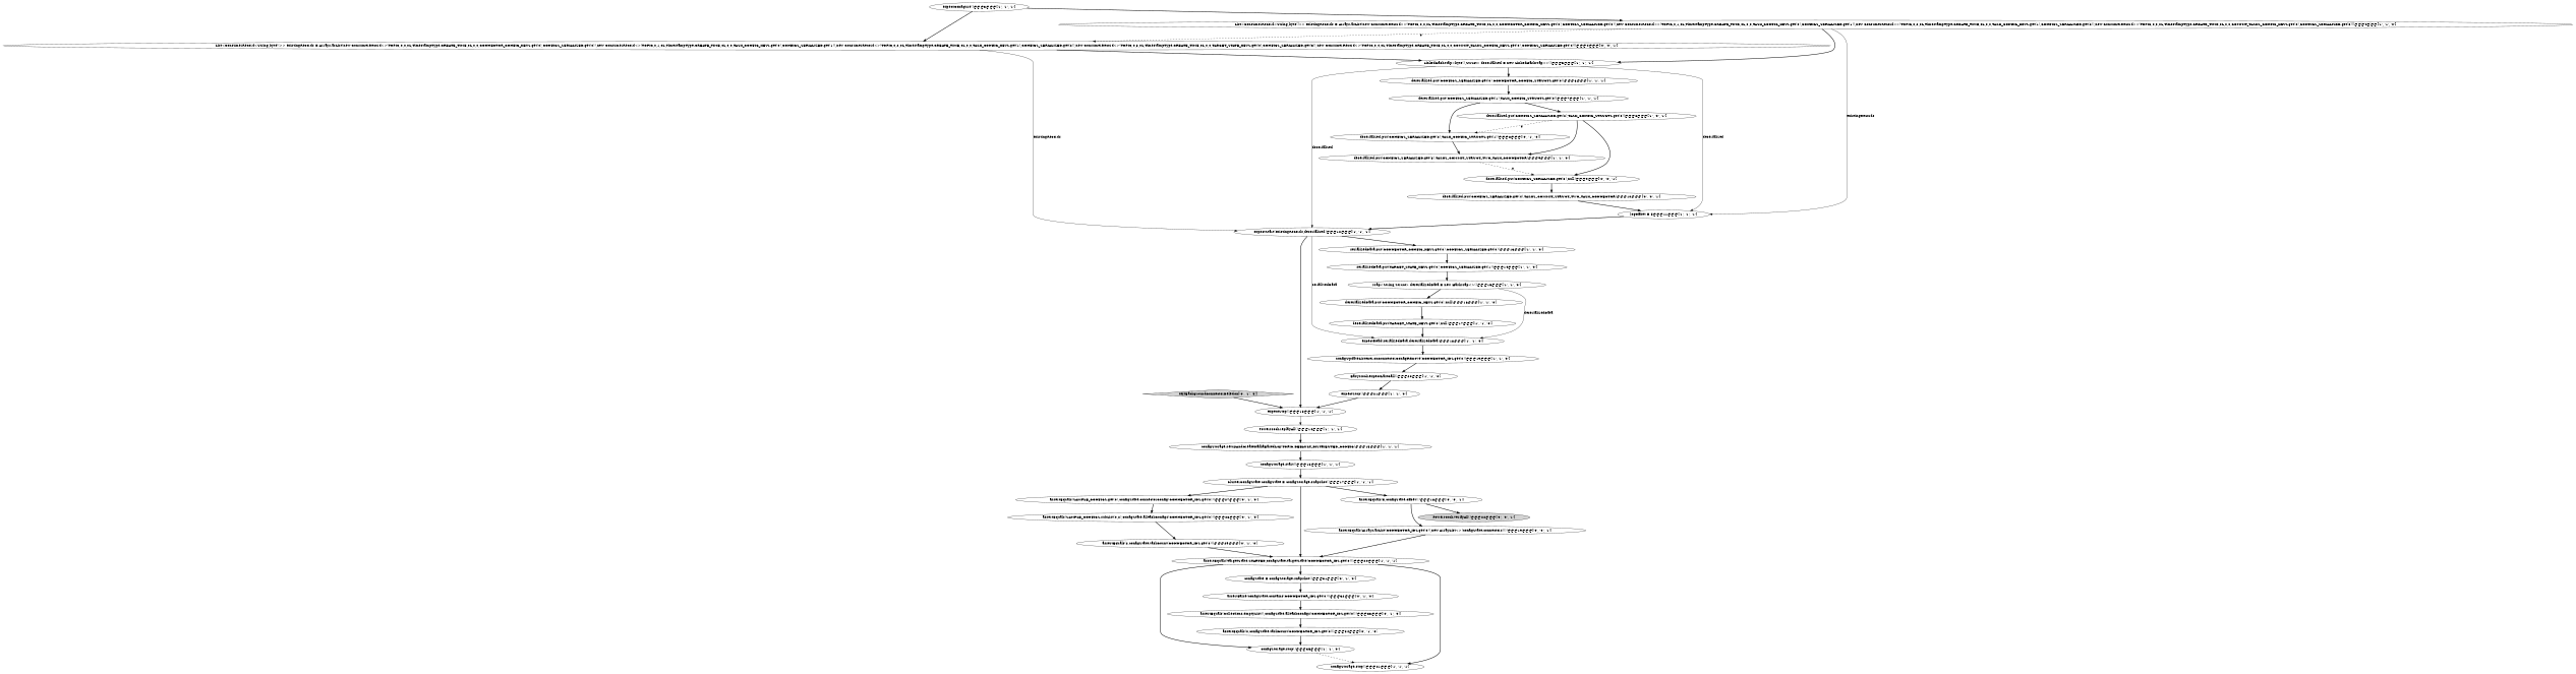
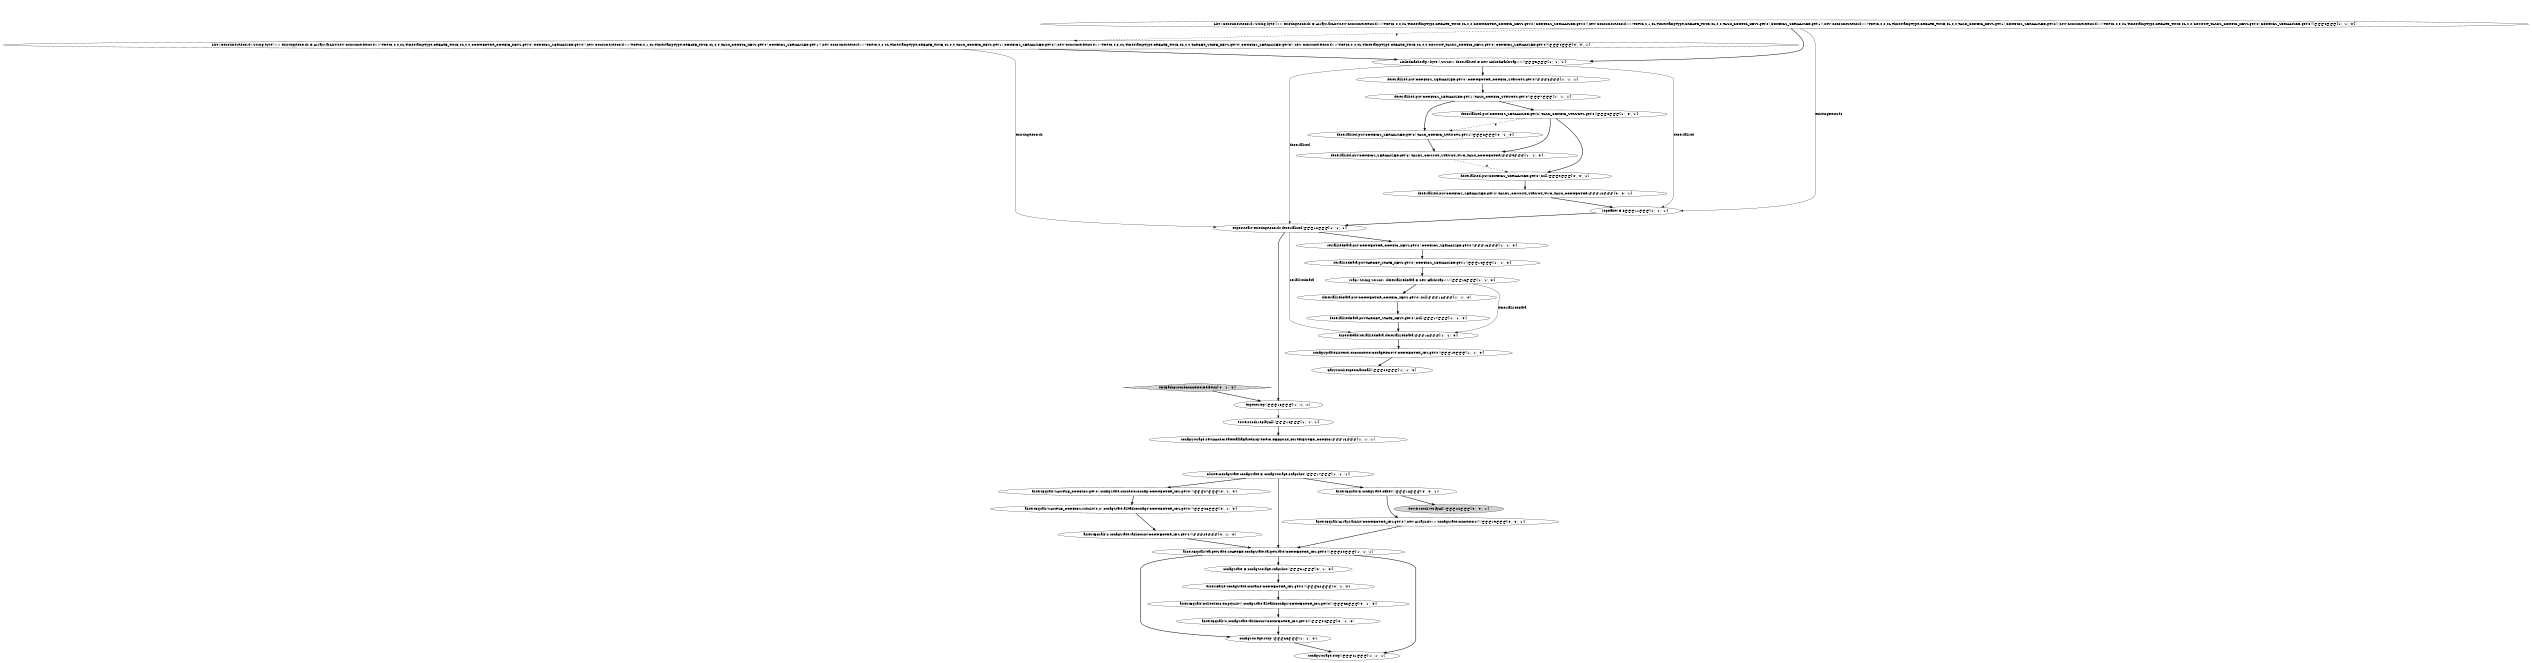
  digraph {
    node [fillcolor=white shape=ellipse style=filled]
    edge [style=bold]
    n1 [label="deserialized.put(CONFIGS_SERIALIZED.get(3),null)@@@9@@@['0', '0', '1']"]
    n2 [label="deserialized.put(CONFIGS_SERIALIZED.get(4),TASKS_COMMIT_STRUCT_TWO_TASK_CONNECTOR)@@@10@@@['0', '0', '1']"]
    n3 [label="logOffset = 5@@@11@@@['1', '1', '1']"]
    n4 [label="serializedData.put(TARGET_STATE_KEYS.get(0),CONFIGS_SERIALIZED.get(1))@@@14@@@['1', '1', '0']"]
    n5 [label="Map<String,Struct> deserializedData = new HashMap<>()@@@15@@@['1', '1', '0']"]
    n6 [label="expectRead(serializedData,deserializedData)@@@18@@@['1', '1', '0']"]
    n7 [label="deserializedData.put(CONNECTOR_CONFIG_KEYS.get(0),null)@@@16@@@['1', '1', '0']"]
-   n8 [label="expectStop()@@@21@@@['1', '1', '0']"]
    n9 [label="expectStop()@@@13@@@['1', '1', '1']"]
    n10 [label="PowerMock.replayAll()@@@14@@@['1', '1', '1']"]
-   n11 [label="expectConfigure()@@@3@@@['1', '1', '1']"]
    n12 [label="List<ConsumerRecord<String,byte((>> existingRecords = Arrays.asList(new ConsumerRecord<>(TOPIC,0,0,0L,TimestampType.CREATE_TIME,0L,0,0,CONNECTOR_CONFIG_KEYS.get(0),CONFIGS_SERIALIZED.get(0)),new ConsumerRecord<>(TOPIC,0,1,0L,TimestampType.CREATE_TIME,0L,0,0,TASK_CONFIG_KEYS.get(0),CONFIGS_SERIALIZED.get(1)),new ConsumerRecord<>(TOPIC,0,2,0L,TimestampType.CREATE_TIME,0L,0,0,TASK_CONFIG_KEYS.get(1),CONFIGS_SERIALIZED.get(2)),new ConsumerRecord<>(TOPIC,0,3,0L,TimestampType.CREATE_TIME,0L,0,0,TARGET_STATE_KEYS.get(0),CONFIGS_SERIALIZED.get(3)),new ConsumerRecord<>(TOPIC,0,4,0L,TimestampType.CREATE_TIME,0L,0,0,COMMIT_TASKS_CONFIG_KEYS.get(0),CONFIGS_SERIALIZED.get(4)))@@@4@@@['0', '0', '1']"]
    n13 [label="List<ConsumerRecord<String,byte((>> existingRecords = Arrays.asList(new ConsumerRecord<>(TOPIC,0,0,0L,TimestampType.CREATE_TIME,0L,0,0,CONNECTOR_CONFIG_KEYS.get(0),CONFIGS_SERIALIZED.get(0)),new ConsumerRecord<>(TOPIC,0,1,0L,TimestampType.CREATE_TIME,0L,0,0,TASK_CONFIG_KEYS.get(0),CONFIGS_SERIALIZED.get(1)),new ConsumerRecord<>(TOPIC,0,2,0L,TimestampType.CREATE_TIME,0L,0,0,TASK_CONFIG_KEYS.get(1),CONFIGS_SERIALIZED.get(2)),new ConsumerRecord<>(TOPIC,0,3,0L,TimestampType.CREATE_TIME,0L,0,0,COMMIT_TASKS_CONFIG_KEYS.get(0),CONFIGS_SERIALIZED.get(3)))@@@4@@@['1', '1', '0']"]
    n14 [label="expectStart(existingRecords,deserialized)@@@12@@@['1', '1', '1']"]
    n15 [label="LinkedHashMap<byte((,Struct> deserialized = new LinkedHashMap<>()@@@5@@@['1', '1', '1']"]
    n16 [fillcolor=lightgray label="testBackgroundConnectorDeletion['0', '1', '0']" shape=diamond]
    n17 [label="assertEquals(SAMPLE_CONFIGS.get(0),configState.connectorConfig(CONNECTOR_IDS.get(0)))@@@27@@@['0', '1', '0']"]
    n18 [label="assertEquals(SAMPLE_CONFIGS.subList(0,2),configState.allTaskConfigs(CONNECTOR_IDS.get(0)))@@@28@@@['0', '1', '0']"]
    n19 [label="assertEquals(2,configState.taskCount(CONNECTOR_IDS.get(0)))@@@29@@@['0', '1', '0']"]
    n20 [label="assertEquals(Arrays.asList(CONNECTOR_IDS.get(0)),new ArrayList<>(configState.connectors()))@@@19@@@['0', '0', '1']"]
    n21 [label="assertEquals(TargetState.STARTED,configState.targetState(CONNECTOR_IDS.get(0)))@@@20@@@['1', '1', '1']"]
    n22 [label="configStorage.stop()@@@35@@@['1', '1', '0']"]
    n23 [label="configState = configStorage.snapshot()@@@31@@@['0', '1', '0']"]
    n24 [label="configStorage.stop()@@@21@@@['1', '1', '1']"]
    n25 [label="assertEquals(5,configState.offset())@@@18@@@['0', '0', '1']"]
    n26 [fillcolor=lightgray label="PowerMock.verifyAll()@@@22@@@['0', '0', '1']"]
    n27 [label="assertEquals(0,configState.taskCount(CONNECTOR_IDS.get(0)))@@@34@@@['0', '1', '0']"]
    n28 [label="assertFalse(configState.contains(CONNECTOR_IDS.get(0)))@@@32@@@['0', '1', '0']"]
    n29 [label="assertEquals(Collections.emptyList(),configState.allTaskConfigs(CONNECTOR_IDS.get(0)))@@@33@@@['0', '1', '0']"]
-   n30 [label="configStorage.start()@@@16@@@['1', '1', '1']"]
    n31 [label="ClusterConfigState configState = configStorage.snapshot()@@@17@@@['1', '1', '1']"]
    n32 [label="deserialized.put(CONFIGS_SERIALIZED.get(0),CONNECTOR_CONFIG_STRUCTS.get(0))@@@6@@@['1', '1', '1']"]
    n33 [label="deserialized.put(CONFIGS_SERIALIZED.get(1),TASK_CONFIG_STRUCTS.get(0))@@@7@@@['1', '1', '1']"]
    n34 [label="deserialized.put(CONFIGS_SERIALIZED.get(2),TASK_CONFIG_STRUCTS.get(1))@@@8@@@['0', '1', '0']"]
    n35 [label="deserialized.put(CONFIGS_SERIALIZED.get(2),TASK_CONFIG_STRUCTS.get(0))@@@8@@@['1', '0', '1']"]
    n36 [label="serializedData.put(CONNECTOR_CONFIG_KEYS.get(0),CONFIGS_SERIALIZED.get(0))@@@13@@@['1', '1', '0']"]
    n37 [label="deserialized.put(CONFIGS_SERIALIZED.get(3),TASKS_COMMIT_STRUCT_TWO_TASK_CONNECTOR)@@@9@@@['1', '1', '0']"]
    n38 [label="configUpdateListener.onConnectorConfigRemove(CONNECTOR_IDS.get(0))@@@19@@@['1', '1', '0']"]
    n39 [label="EasyMock.expectLastCall()@@@20@@@['1', '1', '0']"]
    n40 [label="configStorage.setupAndCreateKafkaBasedLog(TOPIC,DEFAULT_DISTRIBUTED_CONFIG)@@@15@@@['1', '1', '1']"]
    n41 [label="deserializedData.put(TARGET_STATE_KEYS.get(0),null)@@@17@@@['1', '1', '0']"]
    n1 -> n2
    n2 -> n3
    n3 -> n14
    n4 -> n5
    n5 -> n6 [label=deserializedData style=solid]
    n5 -> n7
    n6 -> n38
    n7 -> n41
-   n8 -> n9
    n9 -> n10 [style=solid]
    n10 -> n40
-   n11 -> n12
-   n11 -> n13
    n12 -> n14 [label=existingRecords style=solid]
    n12 -> n15
    n13 -> n3 [label=existingRecords style=solid]
    n13 -> n12 [label=0 style=dashed]
    n13 -> n15
    n14 -> n6 [label=serializedData style=solid]
    n14 -> n9
    n14 -> n36
    n15 -> n3 [label=deserialized style=solid]
    n15 -> n14 [label=deserialized style=solid]
    n15 -> n32
    n16 -> n9
    n17 -> n18
    n18 -> n19
    n19 -> n21
    n20 -> n21
    n21 -> n22
    n21 -> n23
    n21 -> n24
-   n22 -> n24 [style=dashed]
+   n22 -> n24
    n23 -> n28
    n25 -> n20
    n25 -> n26
    n27 -> n22
    n28 -> n29
    n29 -> n27
-   n30 -> n31
    n31 -> n17
    n31 -> n21
    n31 -> n25
    n32 -> n33
    n33 -> n34
    n33 -> n35
    n34 -> n37
    n35 -> n1
    n35 -> n34 [label=0 style=dashed]
    n35 -> n37
    n36 -> n4
    n37 -> n1 [label=0 style=dashed]
    n38 -> n39
-   n39 -> n8
-   n40 -> n30
    n41 -> n6
  }
